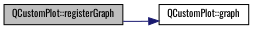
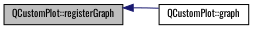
  digraph {
    rankdir=LR
    fontname=Oswald
    node [color=black fontname=Oswald fontsize=10 shape=record style=filled]
    n1 [fillcolor=grey75 fontcolor=black height=0.2 label="QCustomPlot::registerGraph" width=0.4]
    n2 [fillcolor=white height=0.2 label="QCustomPlot::graph" width=0.4]
-   n1 -> n2 [color=midnightblue fontname=Oswald fontsize=10 labelfontname=Helvetica labelfontsize=10 style=solid]
+   n2 -> n1 [color=midnightblue fontname=Oswald fontsize=10 labelfontname=Helvetica labelfontsize=10 style=solid]
  }
